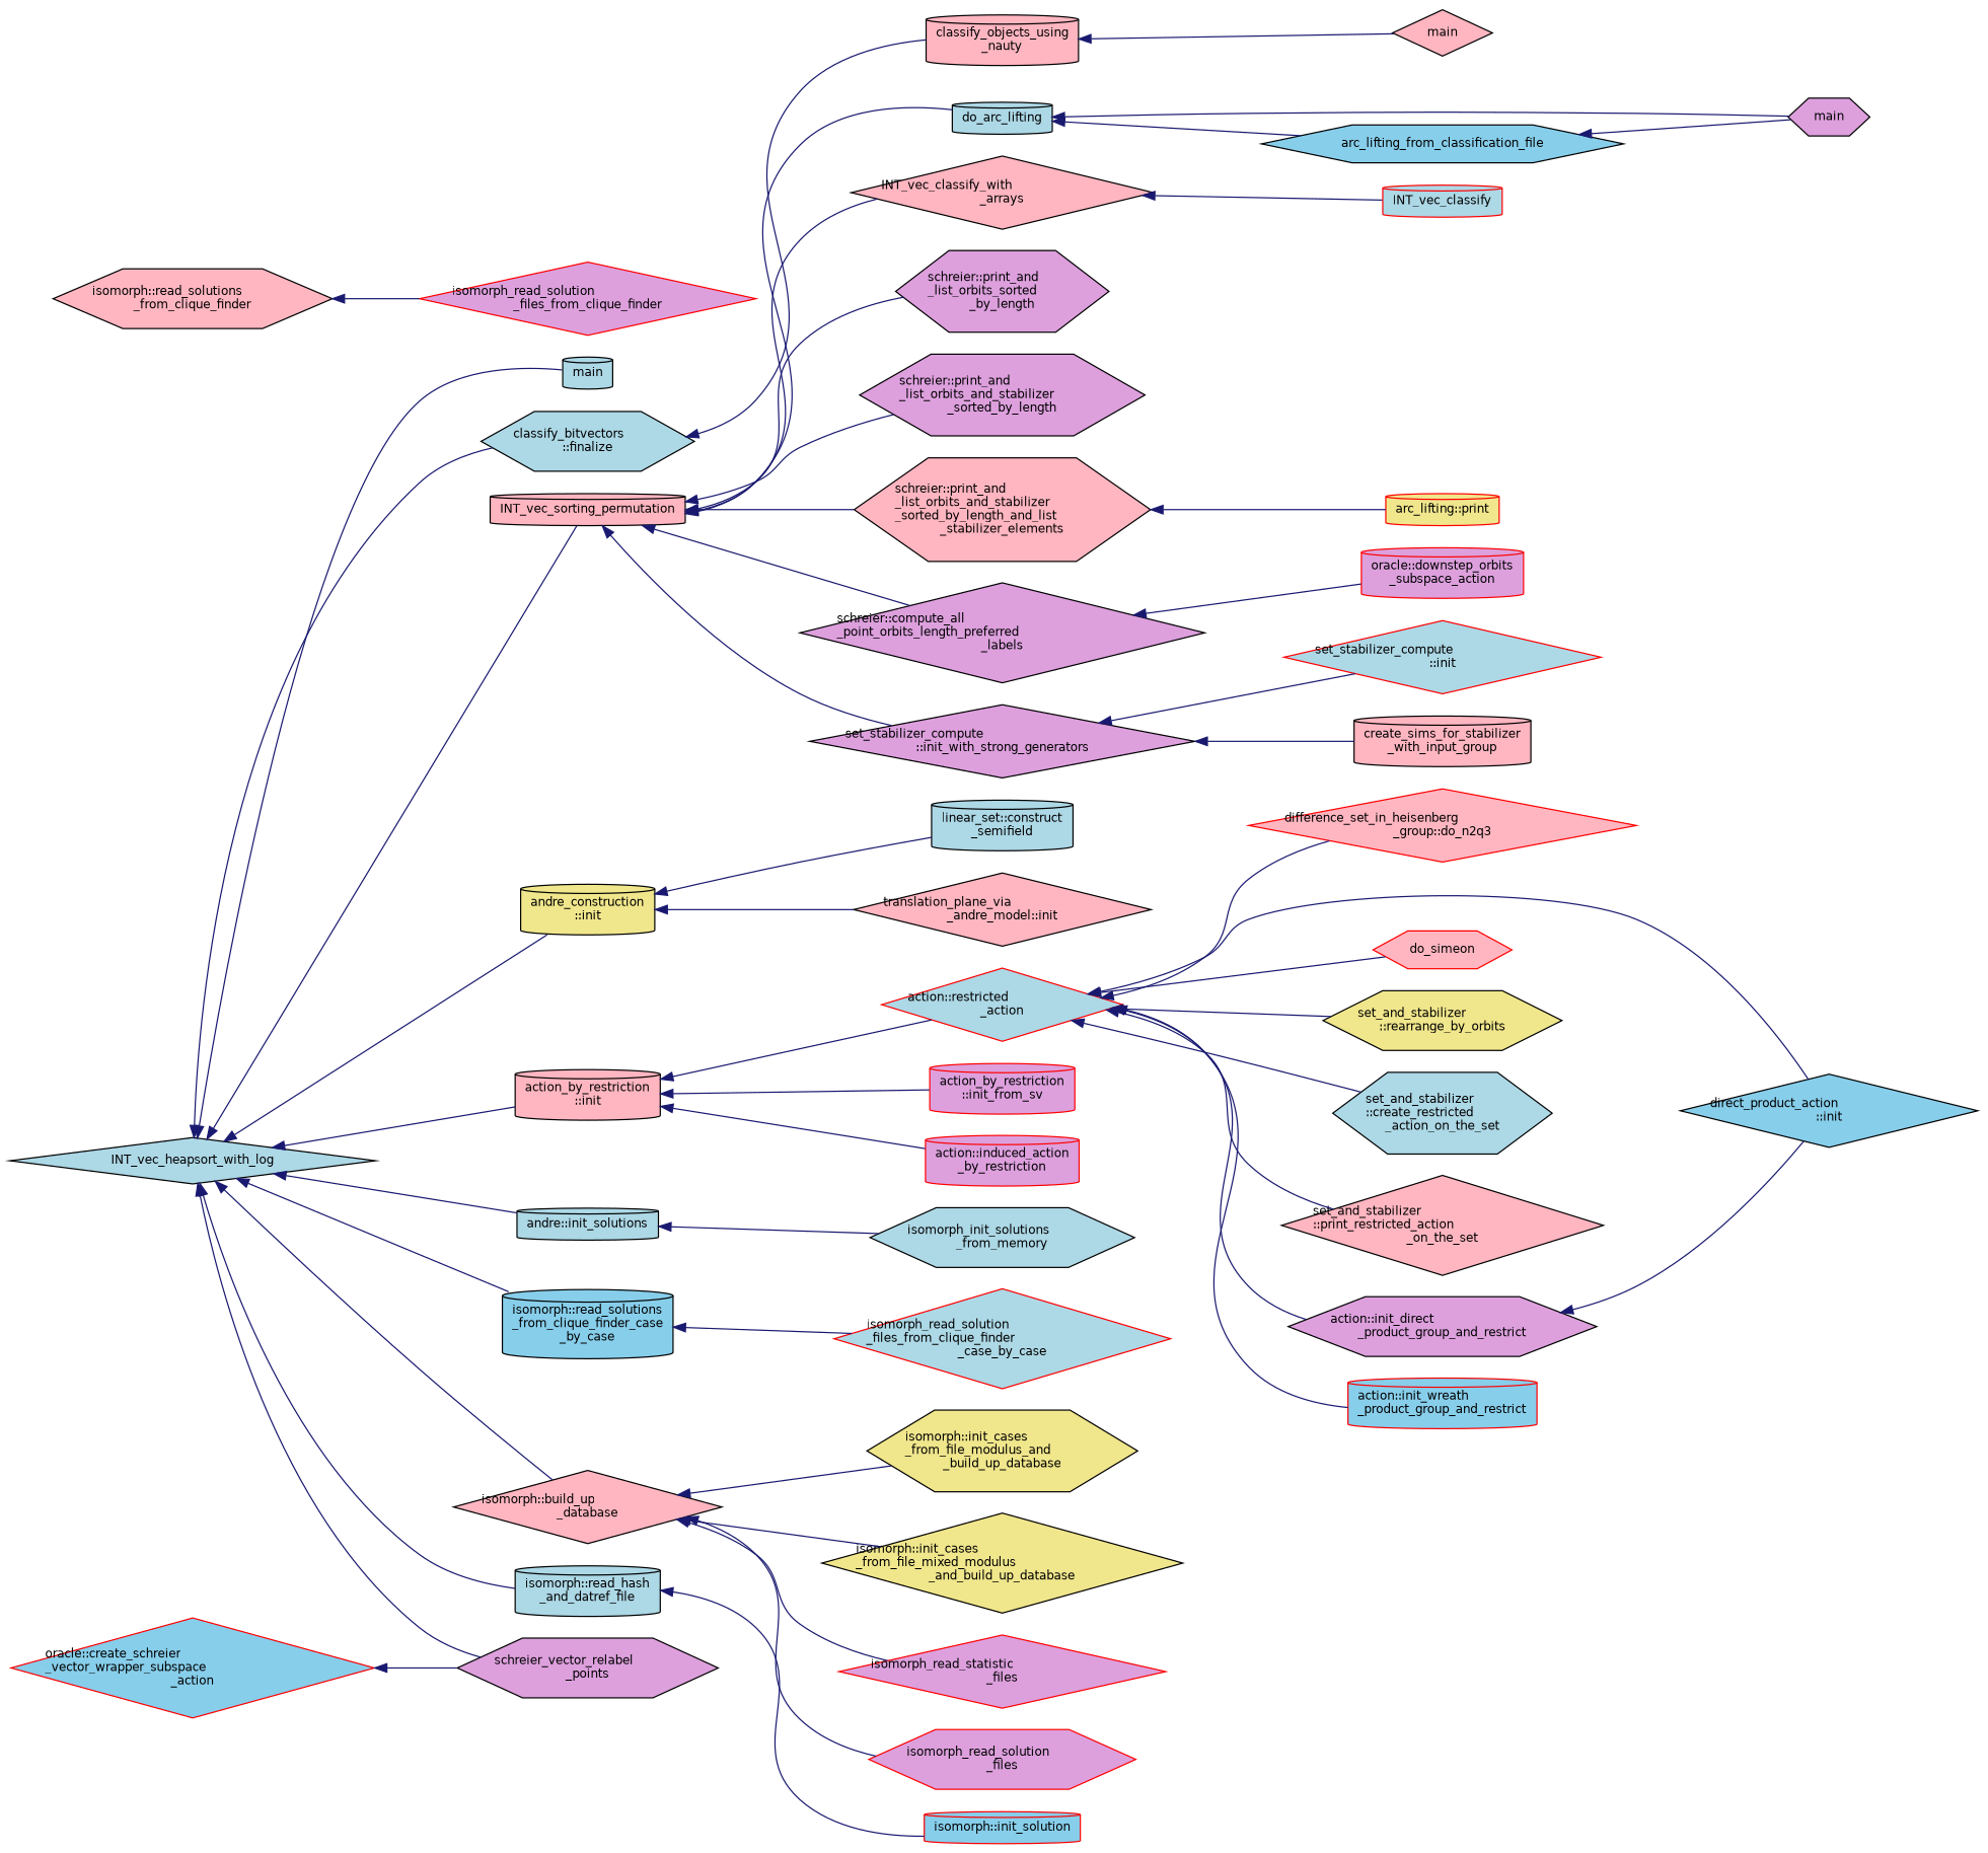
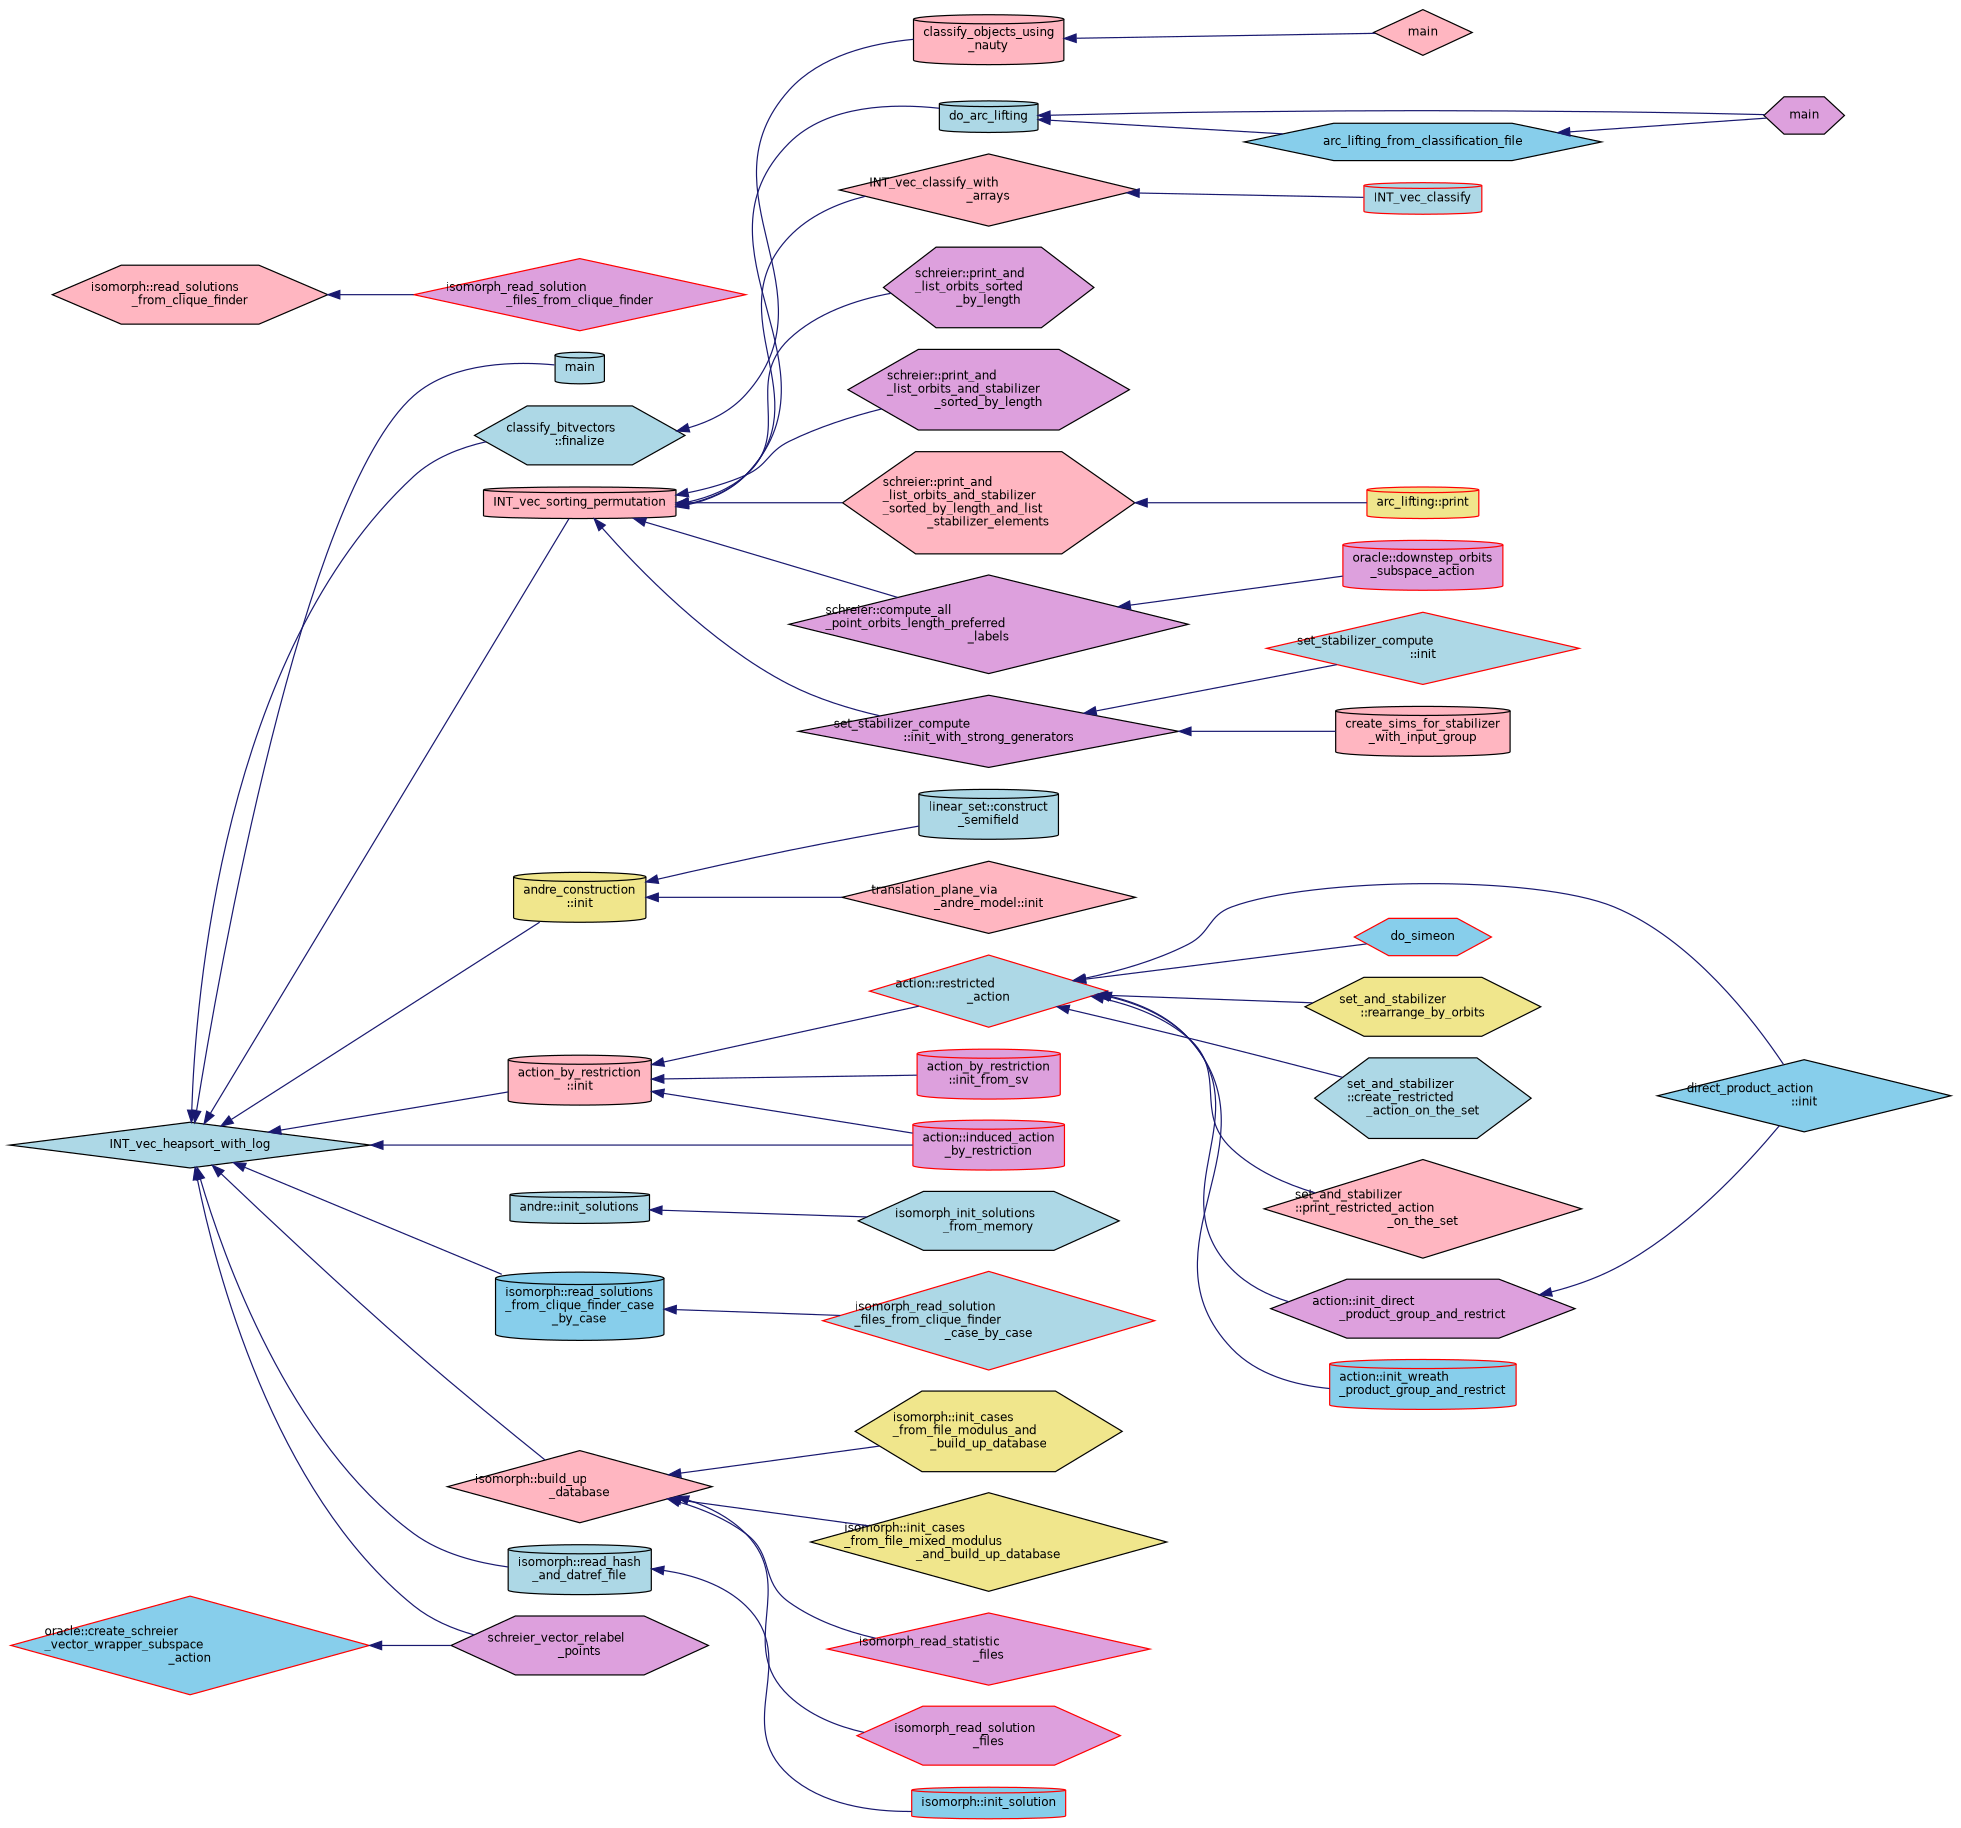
  digraph {
    rankdir=LR
    node [color=black fillcolor=lightblue fontname=Helvetica fontsize=10 shape=cylinder style=filled]
    edge [color=midnightblue dir=back fontname=Helvetica fontsize=10 labelfontname=Helvetica labelfontsize=10 style=solid]
    n1 [fontcolor=black height=0.2 label=INT_vec_heapsort_with_log shape=diamond width=0.4]
    n2 [height=0.2 label=main width=0.4]
    n3 [height=0.2 label="classify_bitvectors\l::finalize" shape=hexagon width=0.4]
    n4 [fillcolor=lightpink height=0.2 label=INT_vec_sorting_permutation width=0.4]
    n5 [fillcolor=khaki height=0.2 label="andre_construction\l::init" width=0.4]
    n6 [fillcolor=lightpink height=0.2 label="action_by_restriction\l::init" width=0.4]
    n7 [fillcolor=plum height=0.2 label="schreier_vector_relabel\l_points" shape=hexagon width=0.4]
    n8 [height=0.2 label="andre::init_solutions" width=0.4]
    n9 [fillcolor=skyblue height=0.2 label="isomorph::read_solutions\l_from_clique_finder_case\l_by_case" width=0.4]
    n10 [fillcolor=lightpink height=0.2 label="isomorph::build_up\l_database" shape=diamond width=0.4]
    n11 [height=0.2 label="isomorph::read_hash\l_and_datref_file" width=0.4]
    n12 [fillcolor=lightpink height=0.2 label="classify_objects_using\l_nauty" width=0.4]
    n13 [height=0.2 label=do_arc_lifting width=0.4]
    n14 [fillcolor=lightpink height=0.2 label="INT_vec_classify_with\l_arrays" shape=diamond width=0.4]
    n15 [fillcolor=plum height=0.2 label="schreier::print_and\l_list_orbits_sorted\l_by_length" shape=hexagon width=0.4]
    n16 [fillcolor=plum height=0.2 label="schreier::print_and\l_list_orbits_and_stabilizer\l_sorted_by_length" shape=hexagon width=0.4]
    n17 [fillcolor=lightpink height=0.2 label="schreier::print_and\l_list_orbits_and_stabilizer\l_sorted_by_length_and_list\l_stabilizer_elements" shape=hexagon width=0.4]
    n18 [fillcolor=plum height=0.2 label="schreier::compute_all\l_point_orbits_length_preferred\l_labels" shape=diamond width=0.4]
    n19 [fillcolor=plum height=0.2 label="set_stabilizer_compute\l::init_with_strong_generators" shape=diamond width=0.4]
    n20 [height=0.2 label="linear_set::construct\l_semifield" width=0.4]
    n21 [fillcolor=lightpink height=0.2 label="translation_plane_via\l_andre_model::init" shape=diamond width=0.4]
    n22 [color=red height=0.2 label="action::restricted\l_action" shape=diamond width=0.4]
    n23 [color=red fillcolor=plum height=0.2 label="action::induced_action\l_by_restriction" width=0.4]
    n24 [color=red fillcolor=plum height=0.2 label="action_by_restriction\l::init_from_sv" width=0.4]
    n25 [height=0.2 label="isomorph_init_solutions\l_from_memory" shape=hexagon width=0.4]
    n26 [color=red height=0.2 label="isomorph_read_solution\l_files_from_clique_finder\l_case_by_case" shape=diamond width=0.4]
    n27 [fillcolor=lightpink height=0.2 label="isomorph::read_solutions\l_from_clique_finder" shape=hexagon width=0.4]
    n28 [color=red fillcolor=plum height=0.2 label="isomorph_read_solution\l_files_from_clique_finder" shape=diamond width=0.4]
    n29 [fillcolor=khaki height=0.2 label="isomorph::init_cases\l_from_file_modulus_and\l_build_up_database" shape=hexagon width=0.4]
    n30 [fillcolor=khaki height=0.2 label="isomorph::init_cases\l_from_file_mixed_modulus\l_and_build_up_database" shape=diamond width=0.4]
    n31 [color=red fillcolor=plum height=0.2 label="isomorph_read_statistic\l_files" shape=diamond width=0.4]
    n32 [color=red fillcolor=plum height=0.2 label="isomorph_read_solution\l_files" shape=hexagon width=0.4]
    n33 [color=red fillcolor=skyblue height=0.2 label="isomorph::init_solution" width=0.4]
    n34 [fillcolor=lightpink height=0.2 label=main shape=diamond width=0.4]
    n35 [fillcolor=plum height=0.2 label=main shape=hexagon width=0.4]
    n36 [fillcolor=skyblue height=0.2 label=arc_lifting_from_classification_file shape=hexagon width=0.4]
    n37 [color=red height=0.2 label=INT_vec_classify width=0.4]
    n38 [color=red fillcolor=khaki height=0.2 label="arc_lifting::print" width=0.4]
    n39 [color=red fillcolor=plum height=0.2 label="oracle::downstep_orbits\l_subspace_action" width=0.4]
    n40 [color=red height=0.2 label="set_stabilizer_compute\l::init" shape=diamond width=0.4]
    n41 [fillcolor=lightpink height=0.2 label="create_sims_for_stabilizer\l_with_input_group" width=0.4]
-   n42 [color=red fillcolor=lightpink height=0.2 label="difference_set_in_heisenberg\l_group::do_n2q3" shape=diamond width=0.4]
    n43 [fillcolor=skyblue height=0.2 label="direct_product_action\l::init" shape=diamond width=0.4]
-   n44 [color=red fillcolor=lightpink height=0.2 label=do_simeon shape=hexagon width=0.4]
+   n44 [color=red fillcolor=skyblue height=0.2 label=do_simeon shape=hexagon width=0.4]
    n45 [fillcolor=khaki height=0.2 label="set_and_stabilizer\l::rearrange_by_orbits" shape=hexagon width=0.4]
    n46 [height=0.2 label="set_and_stabilizer\l::create_restricted\l_action_on_the_set" shape=hexagon width=0.4]
    n47 [fillcolor=lightpink height=0.2 label="set_and_stabilizer\l::print_restricted_action\l_on_the_set" shape=diamond width=0.4]
    n48 [fillcolor=plum height=0.2 label="action::init_direct\l_product_group_and_restrict" shape=hexagon width=0.4]
    n49 [color=red fillcolor=skyblue height=0.2 label="action::init_wreath\l_product_group_and_restrict" width=0.4]
    n50 [color=red fillcolor=skyblue height=0.2 label="oracle::create_schreier\l_vector_wrapper_subspace\l_action" shape=diamond width=0.4]
    n1 -> n2
    n1 -> n3
    n1 -> n4
    n1 -> n5
    n1 -> n6
    n1 -> n7
-   n1 -> n8
+   n1 -> n23
    n1 -> n9
    n1 -> n10
    n1 -> n11
    n3 -> n12
    n4 -> n13
    n4 -> n14
    n4 -> n15
    n4 -> n16
    n4 -> n17
    n4 -> n18
    n4 -> n19
    n5 -> n20
    n5 -> n21
    n6 -> n22
    n6 -> n23
    n6 -> n24
    n8 -> n25
    n9 -> n26
    n10 -> n29
    n10 -> n30
    n10 -> n31
    n10 -> n32
    n11 -> n33
    n12 -> n34
    n13 -> n35
    n13 -> n36
    n14 -> n37
    n17 -> n38
    n18 -> n39
    n19 -> n40
    n19 -> n41
-   n22 -> n42
    n22 -> n43
    n22 -> n44
    n22 -> n45
    n22 -> n46
    n22 -> n47
    n22 -> n48
    n22 -> n49
    n27 -> n28
    n36 -> n35
    n48 -> n43
    n50 -> n7
  }
